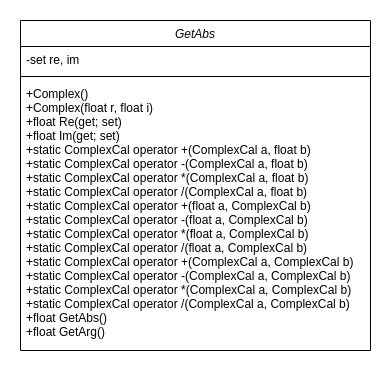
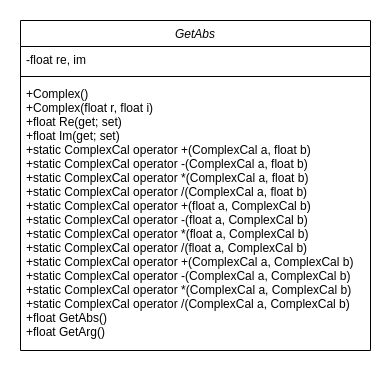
  <mxCell id="0" />
  <mxCell id="1" parent="0" />
  <mxCell id="2" value="GetAbs" style="swimlane;fontStyle=2;align=center;verticalAlign=top;childLayout=stackLayout;horizontal=1;startSize=26;horizontalStack=0;resizeParent=1;resizeLast=0;collapsible=1;marginBottom=0;rounded=0;shadow=0;strokeWidth=1;" parent="1" vertex="1"><mxGeometry x="20" y="20" width="350" height="330" as="geometry"><mxRectangle x="230" y="140" width="160" height="26" as="alternateBounds" /></mxGeometry></mxCell>
- <mxCell id="3" value="-set re, im" style="text;align=left;verticalAlign=top;spacingLeft=4;spacingRight=4;overflow=hidden;rotatable=0;points=[[0,0.5],[1,0.5]];portConstraint=eastwest;" parent="2" vertex="1"><mxGeometry y="26" width="350" height="26" as="geometry" /></mxCell>
+ <mxCell id="3" value="-float re, im" style="text;align=left;verticalAlign=top;spacingLeft=4;spacingRight=4;overflow=hidden;rotatable=0;points=[[0,0.5],[1,0.5]];portConstraint=eastwest;" parent="2" vertex="1"><mxGeometry y="26" width="350" height="26" as="geometry" /></mxCell>
  <mxCell id="4" value="" style="line;html=1;strokeWidth=1;align=left;verticalAlign=middle;spacingTop=-1;spacingLeft=3;spacingRight=3;rotatable=0;labelPosition=right;points=[];portConstraint=eastwest;" parent="2" vertex="1"><mxGeometry y="52" width="350" height="8" as="geometry" /></mxCell>
  <mxCell id="5" value="+Complex()&#10;+Complex(float r, float i)&#10;+float Re(get; set)&#10;+float Im(get; set)&#10;+static ComplexCal operator +(ComplexCal a, float b)&#10;+static ComplexCal operator -(ComplexCal a, float b) &#10;+static ComplexCal operator *(ComplexCal a, float b)&#10;+static ComplexCal operator /(ComplexCal a, float b)&#10;+static ComplexCal operator +(float a, ComplexCal b)&#10;+static ComplexCal operator -(float a, ComplexCal b)&#10;+static ComplexCal operator *(float a, ComplexCal b)&#10;+static ComplexCal operator /(float a, ComplexCal b)&#10;+static ComplexCal operator +(ComplexCal a, ComplexCal b)&#10;+static ComplexCal operator -(ComplexCal a, ComplexCal b)&#10;+static ComplexCal operator *(ComplexCal a, ComplexCal b)&#10;+static ComplexCal operator /(ComplexCal a, ComplexCal b)&#10;+float GetAbs()&#10;+float GetArg()" style="text;align=left;verticalAlign=top;spacingLeft=4;spacingRight=4;overflow=hidden;rotatable=0;points=[[0,0.5],[1,0.5]];portConstraint=eastwest;" parent="2" vertex="1"><mxGeometry y="60" width="350" height="270" as="geometry" /></mxCell>
